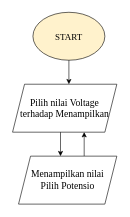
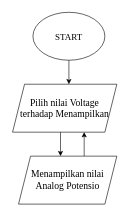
  <mxCell id="0" />
  <mxCell id="1" parent="0" />
- <mxCell id="2" value="&lt;font style=&quot;font-size: 15px;&quot; face=&quot;Comic Sans MS&quot;&gt;START&lt;/font&gt;" style="ellipse;whiteSpace=wrap;html=1;fillColor=#fff2cc;" vertex="1" parent="1"><mxGeometry x="54" y="20" width="120" height="80" as="geometry" /></mxCell>
+ <mxCell id="2" value="&lt;font style=&quot;font-size: 15px;&quot; face=&quot;Comic Sans MS&quot;&gt;START&lt;/font&gt;" style="ellipse;whiteSpace=wrap;html=1;" vertex="1" parent="1"><mxGeometry x="54" y="20" width="120" height="80" as="geometry" /></mxCell>
  <mxCell id="3" value="" style="endArrow=classic;html=1;rounded=0;" edge="1" parent="1"><mxGeometry width="50" height="50" relative="1" as="geometry"><mxPoint x="114" y="100" as="sourcePoint" /><mxPoint x="114" y="140" as="targetPoint" /></mxGeometry></mxCell>
  <mxCell id="4" value="&lt;font size=&quot;3&quot; face=&quot;Comic Sans MS&quot;&gt;Pilih nilai &lt;/font&gt;&lt;span style=&quot;font-family: &amp;quot;Comic Sans MS&amp;quot;; font-size: medium; background-color: initial;&quot;&gt;Voltage terhadap Menampilkan&lt;/span&gt;" style="shape=parallelogram;perimeter=parallelogramPerimeter;whiteSpace=wrap;html=1;fixedSize=1;" vertex="1" parent="1"><mxGeometry x="20" y="140" width="174" height="80" as="geometry" /></mxCell>
  <mxCell id="5" value="" style="endArrow=classic;html=1;rounded=0;" edge="1" parent="1"><mxGeometry width="50" height="50" relative="1" as="geometry"><mxPoint x="100" y="220" as="sourcePoint" /><mxPoint x="100" y="260" as="targetPoint" /></mxGeometry></mxCell>
  <mxCell id="6" value="" style="endArrow=classic;html=1;rounded=0;exitX=0.75;exitY=0;exitDx=0;exitDy=0;entryX=0.75;entryY=1;entryDx=0;entryDy=0;" edge="1" parent="1"><mxGeometry width="50" height="50" relative="1" as="geometry"><mxPoint x="139.5" y="260" as="sourcePoint" /><mxPoint x="139.5" y="220" as="targetPoint" /></mxGeometry></mxCell>
- <mxCell id="7" value="&lt;font size=&quot;3&quot; face=&quot;Comic Sans MS&quot;&gt;Menampilkan nilai&lt;/font&gt;&lt;div&gt;&lt;font size=&quot;3&quot; face=&quot;Comic Sans MS&quot;&gt;Pilih Potensio&lt;/font&gt;&lt;/div&gt;" style="shape=parallelogram;perimeter=parallelogramPerimeter;whiteSpace=wrap;html=1;fixedSize=1;" vertex="1" parent="1"><mxGeometry x="30" y="260" width="164" height="80" as="geometry" /></mxCell>
+ <mxCell id="7" value="&lt;font size=&quot;3&quot; face=&quot;Comic Sans MS&quot;&gt;Menampilkan nilai&lt;/font&gt;&lt;div&gt;&lt;font size=&quot;3&quot; face=&quot;Comic Sans MS&quot;&gt;Analog Potensio&lt;/font&gt;&lt;/div&gt;" style="shape=parallelogram;perimeter=parallelogramPerimeter;whiteSpace=wrap;html=1;fixedSize=1;" vertex="1" parent="1"><mxGeometry x="30" y="260" width="164" height="80" as="geometry" /></mxCell>
